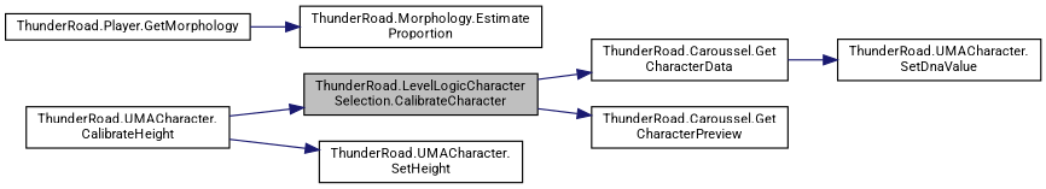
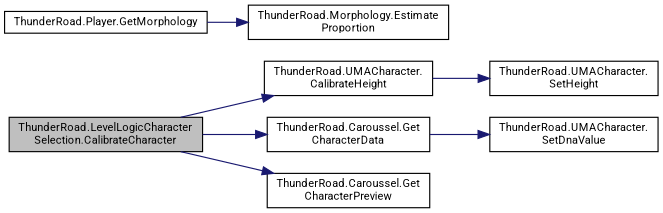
  digraph {
    fontname=Roboto
    rankdir=LR
    node [color=black fillcolor=white fontname=Roboto fontsize=10 shape=record style=filled]
    edge [color=midnightblue fontname=Roboto fontsize=10 labelfontname=Helvetica labelfontsize=10 style=solid]
    n1 [fillcolor=grey75 fontcolor=black height=0.2 label="ThunderRoad.LevelLogicCharacter\lSelection.CalibrateCharacter" width=0.4]
    n2 [height=0.2 label="ThunderRoad.UMACharacter.\lCalibrateHeight" width=0.4]
    n3 [height=0.2 label="ThunderRoad.Caroussel.Get\lCharacterData" width=0.4]
    n4 [height=0.2 label="ThunderRoad.Caroussel.Get\lCharacterPreview" width=0.4]
    n5 [height=0.2 label="ThunderRoad.UMACharacter.\lSetHeight" width=0.4]
    n6 [height=0.2 label="ThunderRoad.UMACharacter.\lSetDnaValue" width=0.4]
    n7 [height=0.2 label="ThunderRoad.Player.GetMorphology" width=0.4]
    n8 [height=0.2 label="ThunderRoad.Morphology.Estimate\lProportion" width=0.4]
-   n2 -> n1
+   n1 -> n2
    n1 -> n3
    n1 -> n4
    n2 -> n5
    n3 -> n6
    n7 -> n8
  }
